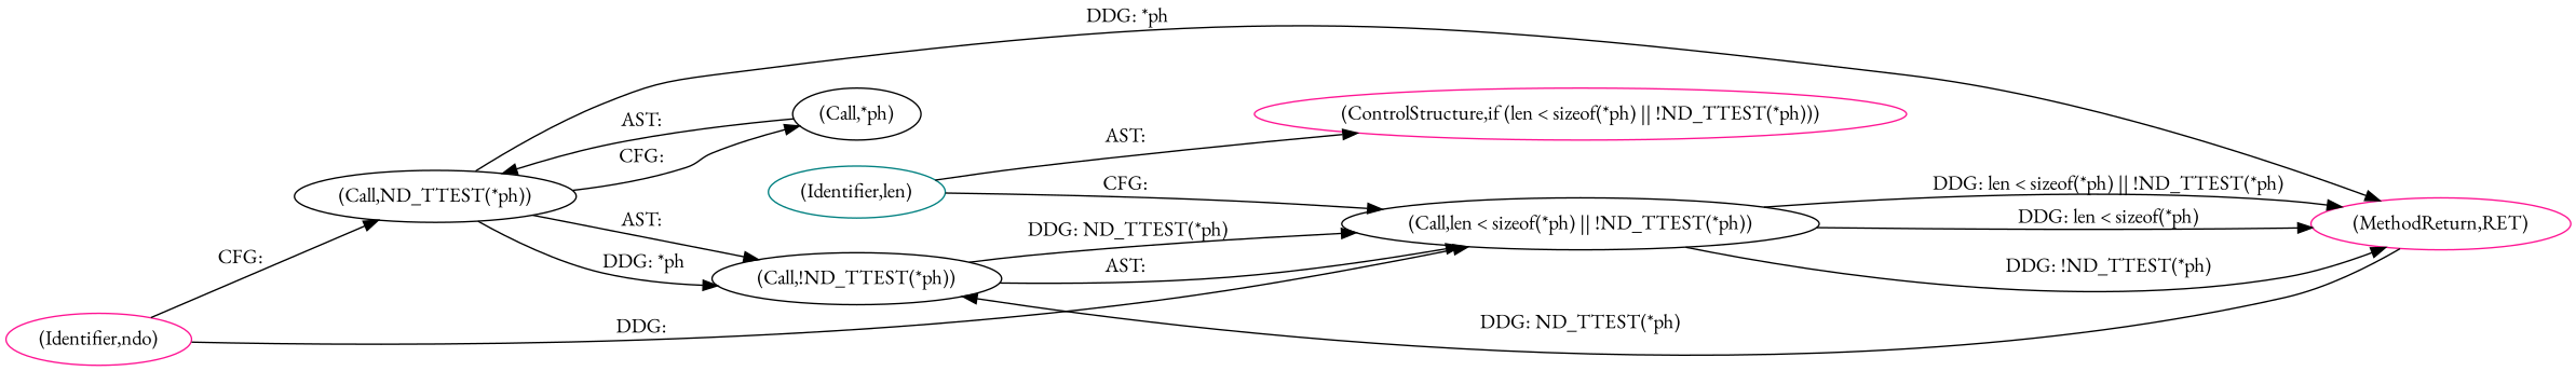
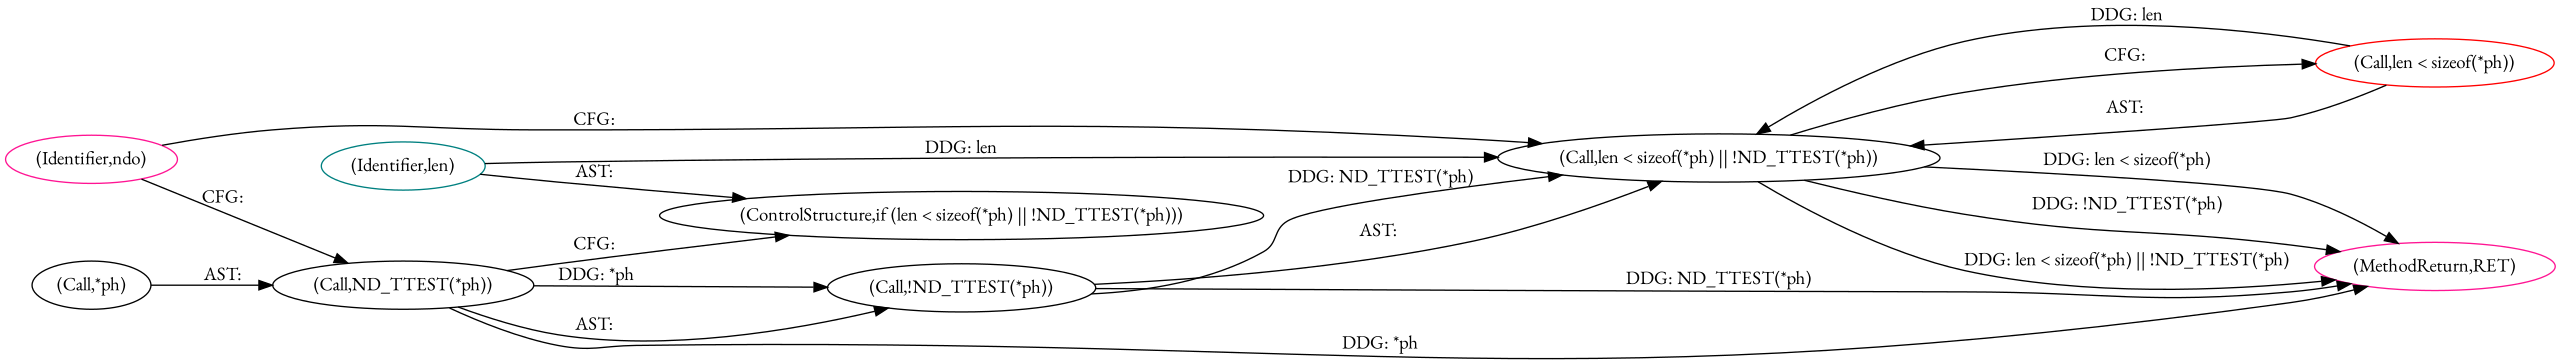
  digraph {
    fontname="EB Garamond"
    rankdir=LR
    node [color=black fontname="EB Garamond"]
    edge [fontname="EB Garamond"]
    n1 [label="(Call,ND_TTEST(*ph))"]
    n2 [label="(Call,!ND_TTEST(*ph))"]
    n3 [color=deeppink label="(MethodReturn,RET)"]
    n4 [label="(Call,*ph)"]
    n5 [label="(Call,len < sizeof(*ph) || !ND_TTEST(*ph))"]
-   n7 [color=deeppink label="(ControlStructure,if (len < sizeof(*ph) || !ND_TTEST(*ph)))"]
+   n6 [color=red label="(Call,len < sizeof(*ph))"]
+   n7 [label="(ControlStructure,if (len < sizeof(*ph) || !ND_TTEST(*ph)))"]
    n8 [color=deeppink label="(Identifier,ndo)"]
    n9 [color=teal label="(Identifier,len)"]
    n1 -> n2 [label="AST: "]
    n1 -> n2 [label="DDG: *ph"]
    n1 -> n3 [label="DDG: *ph"]
-   n1 -> n4 [label="CFG: "]
-   n3 -> n2 [label="DDG: ND_TTEST(*ph)"]
+   n1 -> n7 [label="CFG: "]
+   n2 -> n3 [label="DDG: ND_TTEST(*ph)"]
    n2 -> n5 [label="AST: "]
    n2 -> n5 [label="DDG: ND_TTEST(*ph)"]
    n4 -> n1 [label="AST: "]
    n5 -> n3 [label="DDG: !ND_TTEST(*ph)"]
    n5 -> n3 [label="DDG: len < sizeof(*ph) || !ND_TTEST(*ph)"]
    n5 -> n3 [label="DDG: len < sizeof(*ph)"]
+   n5 -> n6 [label="CFG: "]
+   n6 -> n5 [label="AST: "]
+   n6 -> n5 [label="DDG: len"]
    n8 -> n1 [label="CFG: "]
-   n8 -> n5 [label="DDG: "]
-   n9 -> n5 [label="CFG: "]
+   n8 -> n5 [label="CFG: "]
+   n9 -> n5 [label="DDG: len"]
    n9 -> n7 [label="AST: "]
  }
